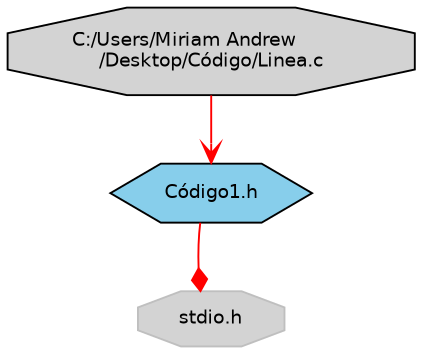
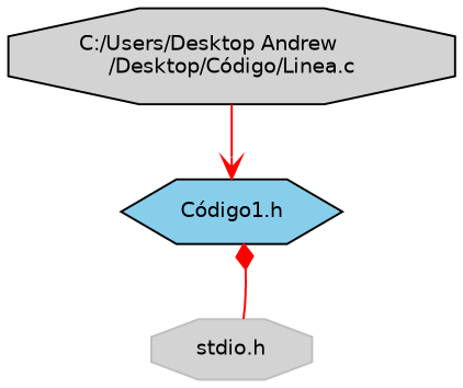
  digraph {
    node [color=black fillcolor=lightgrey fontname=Helvetica fontsize=10 shape=octagon style=filled]
    edge [color=red fontname=Helvetica fontsize=10 labelfontname=Helvetica labelfontsize=10 style=solid]
-   n1 [fontcolor=black height=0.2 label="C:/Users/Miriam Andrew\l/Desktop/Código/Linea.c" width=0.4]
+   n1 [fontcolor=black height=0.2 label="C:/Users/Desktop Andrew\l/Desktop/Código/Linea.c" width=0.4]
    n2 [fillcolor=skyblue height=0.2 label="Código1.h" shape=hexagon width=0.4]
    n3 [color=grey75 height=0.2 label="stdio.h" width=0.4]
    n1 -> n2 [arrowhead=vee]
-   n2 -> n3 [arrowhead=diamond]
+   n3 -> n2 [arrowhead=diamond]
  }
